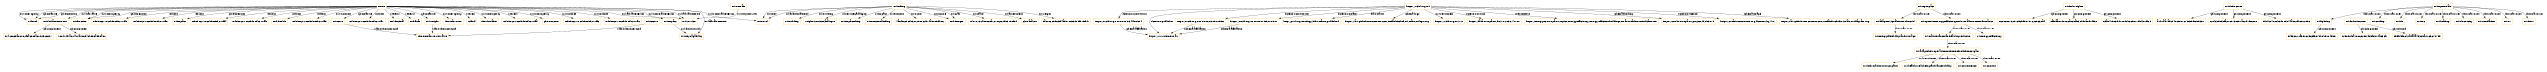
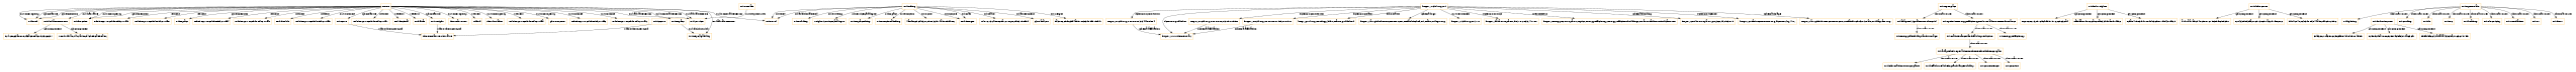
  digraph {
    rankdir=TB
    node [color=orange shape=rectangle]
    "sri:Impact"
    "sri:KeyCapability"
    "sri:Domain"
    "sri:Service"
    "https://orcid.org/0000-0003-3445-0504"
    "https://www.siemens.at/"
    "https://orcid.org/0000-0002-3050-159X"
    "https://orcid.org/0000-0001-9521-8907"
    "sri:weight"
    "sdmx-measure:obsValue"
    "sri:adaptTheirOperationToTheNeedsOfTheOccupant"
    "sri:information_to_occupants"
    "sri:health_well_being_and_accessibility"
    "sri:convenience"
    "sri:comfort"
    "sri:dsd-weights"
    ec206e673257cf6f7f9579762c9632af
    "0afeaae1d0066a028a533bd0a8d7fd92"
    n19 [label="6da847503dd700d0b3cde17d5431fd69"]
    "sri:adaptToSignalsFromTheGrid"
    "sri:energy_flexibility_and_storage"
    "sri:icscore"
    "sri:dsd-scores"
    a1b7aa1adc948c9e87c19e35f0299351
    "67d339553fa216973ec97a32d7fe6e02"
    "5f04c04826b3d0e5344a961fb6512592"
    "sri:optimiseEnergyEfficiencyAndOverallIn-UsePerformance"
    "sri:maintenance_and_fault_prediction"
    "sri:energy_efficiency"
    "sri:dsd-sriscores"
    b55fdef6642adaaa43329a216361b799
    "3dd32610a3e06c563f587bb8b9004999"
    "9258d2f8a1806e2ee7f25f837da636f1"
    "sri:topImpact"
    "https://w3id.org/sri"
    "http://purl.org/ontology/bibo/status/published"
    "https://raw.githubusercontent.com/stefanbischof/sri/main/srilogo.svg"
    "https://w3id.org/sri/1.0"
    "https://data.europa.eu/doi/10.2833/41100"
    "https://energy.ec.europa.eu/topics/energy-efficiency/energy-efficient-buildings/smart-readiness-indicator_en"
    "https://cordis.europa.eu/project/id/893079"
    "https://creativecommons.org/licenses/by/4.0/"
    "https://raw.githubusercontent.com/stefanbischof/sri/main/sridiagram.svg"
    "sri:topDomain"
    "sri:lighting"
    "sri:cooling"
    "sri:dE"
    "sri:mC"
    "sri:heating"
    "sri:electricity"
    "sri:ventilation"
    "sri:eV"
    "sri:dHW"
    "sri:dsd-assessment"
    b24c8663a80082f3ace8ea60d23c66b7
    "180d1df7a024b2a196d46be96ae98a8c"
    "sri:score"
    NULL
    "sri:Level"
    "sri:level"
    "-ed85ec2:18c8bd8e5b2:-7ff5"
    "-ed85ec2:18c8bd8e5b2:-7ff8"
    "sri:impact"
    "-ed85ec2:18c8bd8e5b2:-7ff4"
    "-ed85ec2:18c8bd8e5b2:-7ffb"
    "xsd:double"
    "-ed85ec2:18c8bd8e5b2:-7ff9"
    "-ed85ec2:18c8bd8e5b2:-7ff7"
    "xsd:decimal"
    "xsd:float"
    "skos:narrower"
    "rdf:nil"
    "sri:function"
    "skos:broader"
    "-ed85ec2:18c8bd8e5b2:-7ffa"
    "qb:structure"
    "-ed85ec2:18c8bd8e5b2:-7ff6"
    "-ed85ec2:18c8bd8e5b2:-7ffc"
    "owl:Thing"
    "sri:Building"
    n81 [label="weight:ServiceCatalogue"]
    "sri:ImpactThing"
    "sri:FunctionalThing"
    "xsd:integer"
    "4a0f5c65c5b32129e832b14a90e5db86"
    "1d87613c450e2ea121ec2e2b9319ef9d"
    "qb:DataSet"
    "5a30e225dccbf4a557ec53d09f575f7b"
    "sri:Impact" -> "sri:KeyCapability" [label="owl:disjointWith"]
    "sri:Domain" -> "sri:Service" [label="owl:disjointWith"]
    "https://orcid.org/0000-0003-3445-0504" -> "https://www.siemens.at/" [label="schema:affiliation"]
    "https://orcid.org/0000-0002-3050-159X" -> "https://www.siemens.at/" [label="schema:affiliation"]
    "https://orcid.org/0000-0001-9521-8907" -> "https://www.siemens.at/" [label="schema:affiliation"]
    "sri:weight" -> "sdmx-measure:obsValue" [label="rdfs:subPropertyOf"]
-   "sri:adaptTheirOperationToTheNeedsOfTheOccupant" -> "sri:information_to_occupants" [label="owl:versionIRI"]
+   "sri:adaptTheirOperationToTheNeedsOfTheOccupant" -> "sri:information_to_occupants" [label="skos:narrower"]
    "sri:adaptTheirOperationToTheNeedsOfTheOccupant" -> "sri:health_well_being_and_accessibility" [label="skos:narrower"]
    "sri:adaptTheirOperationToTheNeedsOfTheOccupant" -> "sri:convenience" [label="skos:narrower"]
    "sri:adaptTheirOperationToTheNeedsOfTheOccupant" -> "sri:comfort" [label="skos:narrower"]
    "sri:dsd-weights" -> ec206e673257cf6f7f9579762c9632af [label="qb:component"]
    "sri:dsd-weights" -> "0afeaae1d0066a028a533bd0a8d7fd92" [label="qb:component"]
    "sri:dsd-weights" -> n19 [label="qb:component"]
    "sri:adaptToSignalsFromTheGrid" -> "sri:energy_flexibility_and_storage" [label="skos:narrower"]
    "sri:icscore" -> "sdmx-measure:obsValue" [label="rdfs:subPropertyOf"]
    "sri:dsd-scores" -> a1b7aa1adc948c9e87c19e35f0299351 [label="qb:component"]
    "sri:dsd-scores" -> "67d339553fa216973ec97a32d7fe6e02" [label="qb:component"]
    "sri:dsd-scores" -> "5f04c04826b3d0e5344a961fb6512592" [label="qb:component"]
    "sri:optimiseEnergyEfficiencyAndOverallIn-UsePerformance" -> "sri:maintenance_and_fault_prediction" [label="skos:narrower"]
    "sri:optimiseEnergyEfficiencyAndOverallIn-UsePerformance" -> "sri:energy_efficiency" [label="skos:narrower"]
    "sri:maintenance_and_fault_prediction" -> "sri:adaptTheirOperationToTheNeedsOfTheOccupant" [label="skos:narrower"]
-   "sri:dsd-sriscores" -> b55fdef6642adaaa43329a216361b799 [label="qb:unionOf"]
-   "sri:lighting" -> "3dd32610a3e06c563f587bb8b9004999" [label="qb:component"]
+   "sri:dsd-sriscores" -> b55fdef6642adaaa43329a216361b799 [label="qb:component"]
+   "sri:dsd-sriscores" -> "3dd32610a3e06c563f587bb8b9004999" [label="qb:component"]
    "sri:dsd-sriscores" -> "9258d2f8a1806e2ee7f25f837da636f1" [label="qb:component"]
    "sri:topImpact" -> "sri:adaptToSignalsFromTheGrid" [label="skos:narrower"]
    "sri:topImpact" -> "sri:optimiseEnergyEfficiencyAndOverallIn-UsePerformance" [label="skos:narrower"]
    "https://w3id.org/sri" -> "https://orcid.org/0000-0003-3445-0504" [label="dcterms:contributor"]
    "https://w3id.org/sri" -> "https://www.siemens.at/" [label="dcterms:publisher"]
    "https://w3id.org/sri" -> "https://orcid.org/0000-0002-3050-159X" [label="dcterms:contributor"]
    "https://w3id.org/sri" -> "https://orcid.org/0000-0001-9521-8907" [label="dcterms:creator"]
    "https://w3id.org/sri" -> "http://purl.org/ontology/bibo/status/published" [label="bibo:status"]
    "https://w3id.org/sri" -> "https://raw.githubusercontent.com/stefanbischof/sri/main/srilogo.svg" [label="schema:logo"]
    "https://w3id.org/sri" -> "https://w3id.org/sri/1.0" [label="owl:versionIRI"]
    "https://w3id.org/sri" -> "https://data.europa.eu/doi/10.2833/41100" [label="dcterms:source"]
    "https://w3id.org/sri" -> "https://energy.ec.europa.eu/topics/energy-efficiency/energy-efficient-buildings/smart-readiness-indicator_en" [label="rdfs:seeAlso"]
    "https://w3id.org/sri" -> "https://cordis.europa.eu/project/id/893079" [label="schema:funding"]
    "https://w3id.org/sri" -> "https://creativecommons.org/licenses/by/4.0/" [label="dcterms:license"]
    "https://w3id.org/sri" -> "https://raw.githubusercontent.com/stefanbischof/sri/main/sridiagram.svg" [label="schema:image"]
    "sri:topDomain" -> "sri:lighting" [label="skos:narrower"]
    "sri:topDomain" -> "sri:cooling" [label="skos:narrower"]
    "sri:topDomain" -> "sri:dE" [label="skos:narrower"]
    "sri:topDomain" -> "sri:mC" [label="skos:narrower"]
    "sri:topDomain" -> "sri:heating" [label="skos:narrower"]
    "sri:topDomain" -> "sri:electricity" [label="skos:narrower"]
    "sri:topDomain" -> "sri:ventilation" [label="skos:narrower"]
    "sri:topDomain" -> "sri:eV" [label="skos:narrower"]
    "sri:topDomain" -> "sri:dHW" [label="skos:narrower"]
    "sri:dsd-assessment" -> b24c8663a80082f3ace8ea60d23c66b7 [label="qb:component"]
    "sri:dsd-assessment" -> "180d1df7a024b2a196d46be96ae98a8c" [label="qb:component"]
    "sri:score" -> "sdmx-measure:obsValue" [label="rdfs:subPropertyOf"]
    NULL -> "sri:Impact" [label="owl:allValuesFrom"]
    NULL -> "sri:KeyCapability" [label="owl:allValuesFrom"]
    NULL -> "sri:Service" [label="owl:someValuesFrom"]
    NULL -> "sri:Service" [label="owl:allValuesFrom"]
    NULL -> "sri:weight" [label="qb:measure"]
    NULL -> "sri:dsd-assessment" [label="owl:hasValue"]
    NULL -> "sri:score" [label="qb:measure"]
    NULL -> "sri:Level" [label="owl:someValuesFrom"]
    NULL -> "sri:level" [label="qb:measure"]
    NULL -> "sri:level" [label="qb:dimension"]
    NULL -> "sri:level" [label="owl:onProperty"]
    NULL -> "-ed85ec2:18c8bd8e5b2:-7ff5" [label="rdf:rest"]
    NULL -> "-ed85ec2:18c8bd8e5b2:-7ff8" [label="rdf:rest"]
    NULL -> "sri:impact" [label="qb:dimension"]
    NULL -> "-ed85ec2:18c8bd8e5b2:-7ff4" [label="rdf:rest"]
    NULL -> "-ed85ec2:18c8bd8e5b2:-7ffb" [label="rdf:rest"]
    NULL -> "xsd:double" [label="rdf:first"]
    NULL -> "-ed85ec2:18c8bd8e5b2:-7ff9" [label="owl:unionOf"]
    NULL -> "-ed85ec2:18c8bd8e5b2:-7ff7" [label="rdf:rest"]
    NULL -> "xsd:decimal" [label="rdf:first"]
    NULL -> "xsd:float" [label="rdf:first"]
    NULL -> "skos:narrower" [label="owl:onProperty"]
    NULL -> "rdf:nil" [label="rdf:rest"]
    NULL -> "sri:function" [label="qb:dimension"]
    NULL -> "sri:function" [label="owl:onProperty"]
    NULL -> "skos:broader" [label="owl:onProperty"]
    NULL -> "-ed85ec2:18c8bd8e5b2:-7ffa" [label="rdf:rest"]
    NULL -> "qb:structure" [label="owl:onProperty"]
    NULL -> "-ed85ec2:18c8bd8e5b2:-7ff6" [label="owl:unionOf"]
    NULL -> "-ed85ec2:18c8bd8e5b2:-7ffc" [label="owl:unionOf"]
    "owl:Thing" -> "sri:Level" [label="sri:additionalLevel"]
    "owl:Thing" -> "sri:Level" [label="sri:level"]
    "owl:Thing" -> "sri:Building" [label="sri:building"]
    "owl:Thing" -> n81 [label="sri:serviceCatalogue"]
    "owl:Thing" -> "sri:ImpactThing" [label="sri:impact"]
    "owl:Thing" -> "sri:FunctionalThing" [label="sri:function"]
    "owl:Thing" -> "xsd:integer" [label="sri:icscore"]
    "owl:Thing" -> "xsd:integer" [label="sri:max"]
    "owl:Thing" -> "4a0f5c65c5b32129e832b14a90e5db86" [label="sri:score"]
    "owl:Thing" -> "1d87613c450e2ea121ec2e2b9319ef9d" [label="sri:share"]
    "owl:Thing" -> "qb:DataSet" [label="sri:assessment"]
    "owl:Thing" -> "5a30e225dccbf4a557ec53d09f575f7b" [label="sri:weight"]
  }
